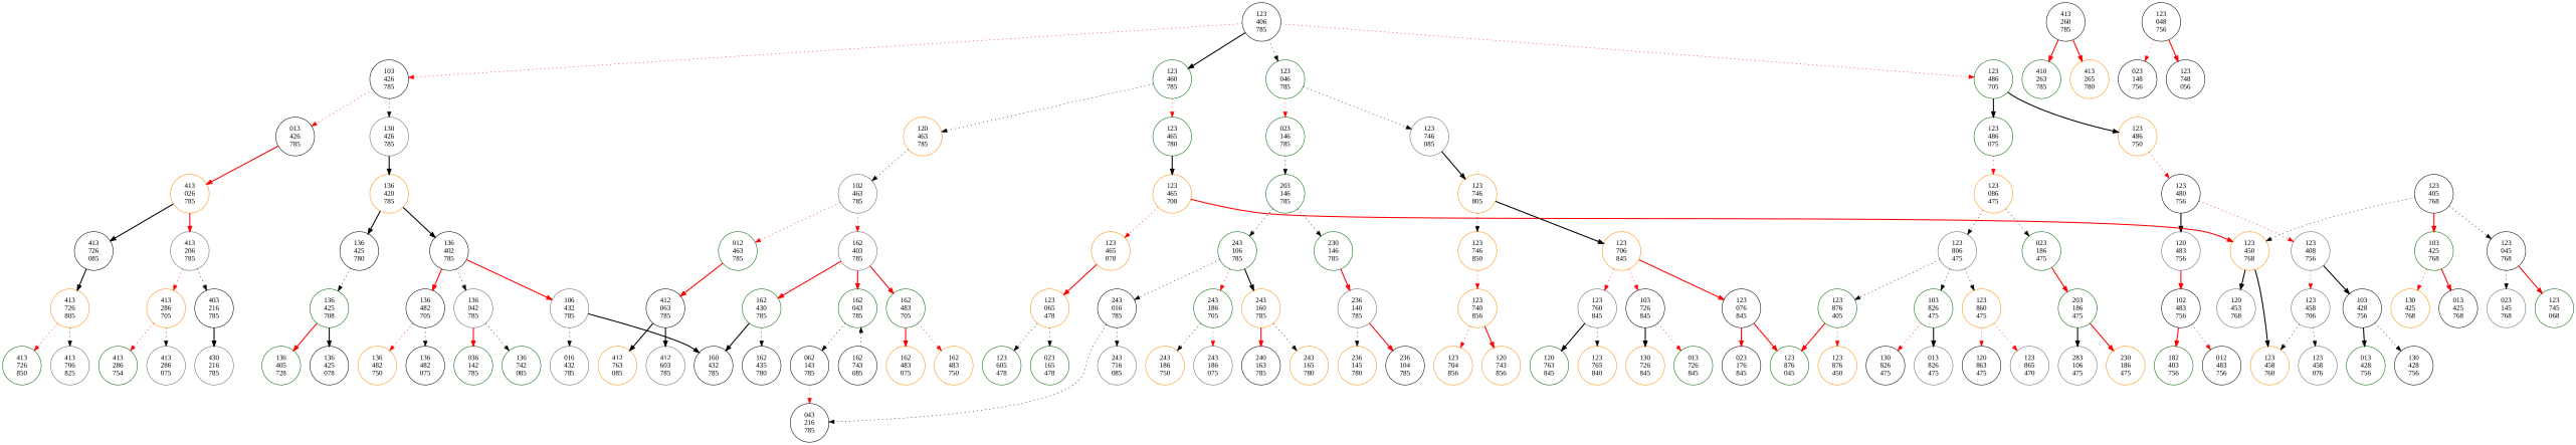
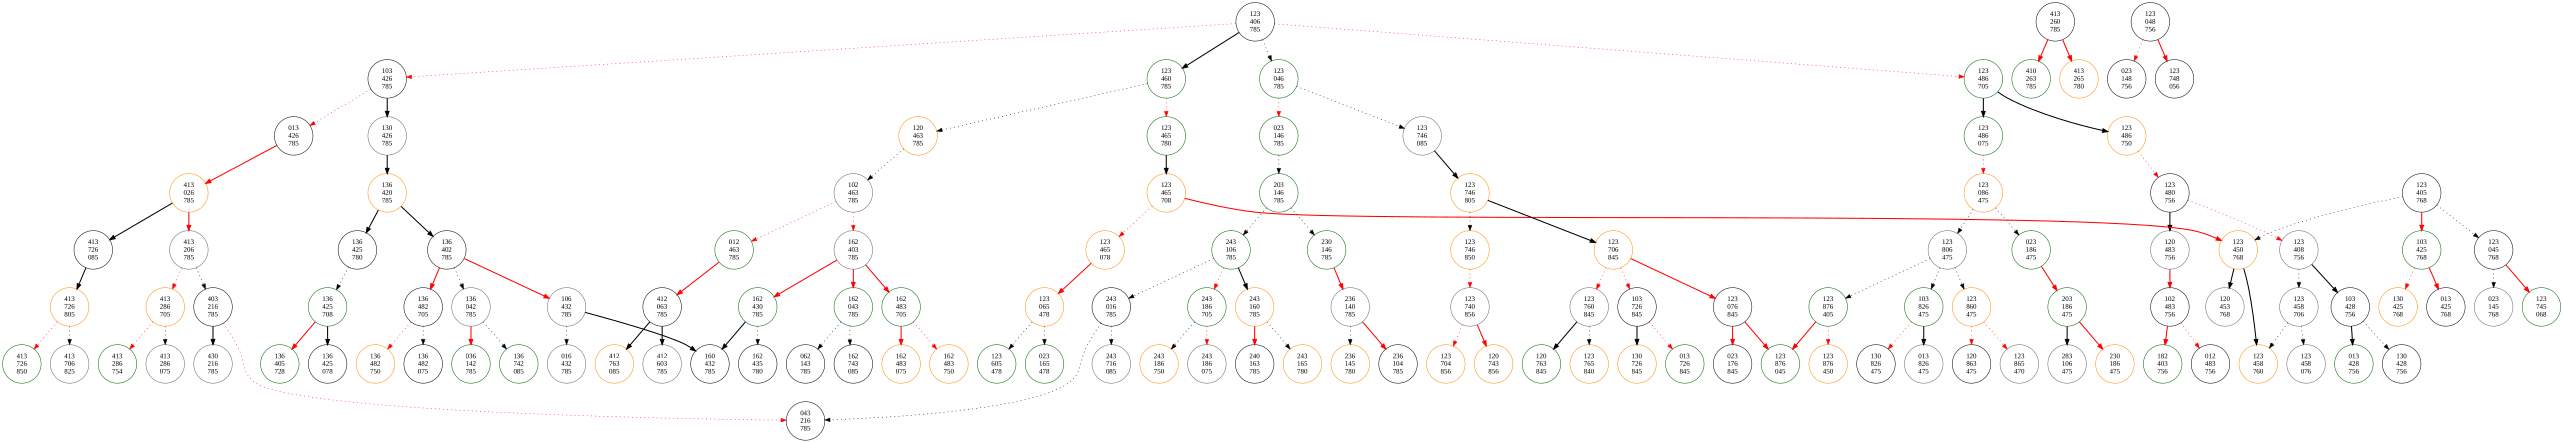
  digraph {
    fontname="Liberation Serif"
    node [color=black fontname="Liberation Serif" shape=circle]
    edge [color=black fontname="Liberation Serif" style=dotted]
    n1 [label="123\n406\n785\n"]
    n2 [label="103\n426\n785\n"]
    n3 [color=darkgreen label="123\n486\n705\n"]
    n4 [color=darkgreen label="123\n460\n785\n"]
    n5 [color=darkgreen label="123\n046\n785\n"]
    n6 [color=gray40 label="130\n426\n785\n"]
    n7 [label="013\n426\n785\n"]
    n8 [color=darkorange label="123\n486\n750\n"]
    n9 [color=darkgreen label="123\n486\n075\n"]
    n10 [color=darkorange label="120\n463\n785\n"]
    n11 [color=darkgreen label="123\n465\n780\n"]
    n12 [color=darkgreen label="023\n146\n785\n"]
    n13 [color=gray40 label="123\n746\n085\n"]
    n14 [color=darkorange label="136\n420\n785\n"]
    n15 [color=darkorange label="413\n026\n785\n"]
    n16 [label="136\n425\n780\n"]
    n17 [label="136\n402\n785\n"]
    n18 [color=darkgreen label="136\n425\n708\n"]
    n19 [color=gray40 label="106\n432\n785\n"]
    n20 [label="136\n482\n705\n"]
    n21 [color=gray40 label="136\n042\n785\n"]
    n22 [color=darkgreen label="136\n405\n728\n"]
    n23 [label="136\n425\n078\n"]
    n24 [label="160\n432\n785\n"]
    n25 [color=gray40 label="016\n432\n785\n"]
    n26 [color=darkorange label="136\n482\n750\n"]
    n27 [label="136\n482\n075\n"]
    n28 [color=darkgreen label="036\n142\n785\n"]
    n29 [color=darkgreen label="136\n742\n085\n"]
    n30 [label="413\n726\n085\n"]
    n31 [color=gray40 label="413\n206\n785\n"]
    n32 [color=darkorange label="413\n726\n805\n"]
    n33 [label="403\n216\n785\n"]
    n34 [color=darkorange label="413\n286\n705\n"]
    n35 [color=gray40 label="413\n706\n825\n"]
    n36 [color=darkgreen label="413\n726\n850\n"]
    n37 [color=gray40 label="430\n216\n785\n"]
    n38 [label="043\n216\n785\n"]
    n39 [color=darkgreen label="413\n286\n754\n"]
    n40 [color=gray40 label="413\n286\n075\n"]
    n41 [label="413\n260\n785\n"]
    n42 [color=darkgreen label="410\n263\n785\n"]
    n43 [color=darkorange label="413\n265\n780\n"]
    n44 [label="123\n480\n756\n"]
    n45 [color=darkorange label="123\n086\n475\n"]
    n46 [color=gray40 label="120\n483\n756\n"]
    n47 [color=gray40 label="123\n408\n756\n"]
    n48 [label="102\n483\n756\n"]
    n49 [label="103\n428\n756\n"]
    n50 [color=gray40 label="123\n458\n706\n"]
    n51 [color=darkgreen label="182\n403\n756\n"]
    n52 [label="012\n483\n756\n"]
    n53 [label="130\n428\n756\n"]
    n54 [color=darkgreen label="013\n428\n756\n"]
    n55 [color=darkorange label="123\n458\n760\n"]
    n56 [color=gray40 label="123\n458\n076\n"]
    n57 [label="123\n048\n756\n"]
    n58 [label="023\n148\n756\n"]
    n59 [label="123\n748\n056\n"]
    n60 [color=darkgreen label="023\n186\n475\n"]
    n61 [color=gray40 label="123\n806\n475\n"]
    n62 [color=darkgreen label="203\n186\n475\n"]
    n63 [color=darkgreen label="103\n826\n475\n"]
    n64 [color=darkgreen label="123\n876\n405\n"]
    n65 [color=darkorange label="123\n860\n475\n"]
    n66 [color=gray40 label="283\n106\n475\n"]
    n67 [color=darkorange label="230\n186\n475\n"]
    n68 [label="130\n826\n475\n"]
    n69 [color=gray40 label="013\n826\n475\n"]
    n70 [color=darkorange label="123\n876\n450\n"]
    n71 [color=darkgreen label="123\n876\n045\n"]
    n72 [label="120\n863\n475\n"]
    n73 [color=gray40 label="123\n865\n470\n"]
    n74 [color=gray40 label="102\n463\n785\n"]
    n75 [color=darkorange label="123\n465\n708\n"]
    n76 [color=gray40 label="162\n403\n785\n"]
    n77 [color=darkgreen label="012\n463\n785\n"]
    n78 [color=darkgreen label="162\n483\n705\n"]
    n79 [color=darkgreen label="162\n430\n785\n"]
    n80 [color=darkgreen label="162\n043\n785\n"]
    n81 [label="412\n063\n785\n"]
    n82 [color=darkorange label="162\n483\n750\n"]
    n83 [color=darkorange label="162\n483\n075\n"]
    n84 [label="162\n435\n780\n"]
    n85 [label="062\n143\n785\n"]
    n86 [label="162\n743\n085\n"]
    n87 [color=darkorange label="412\n763\n085\n"]
    n88 [color=gray40 label="412\n603\n785\n"]
    n89 [color=darkorange label="123\n465\n078\n"]
    n90 [color=darkorange label="123\n450\n768\n"]
    n91 [label="123\n405\n768\n"]
    n92 [color=darkgreen label="103\n425\n768\n"]
    n93 [label="123\n045\n768\n"]
    n94 [color=darkorange label="123\n065\n478\n"]
    n95 [color=darkorange label="130\n425\n768\n"]
    n96 [label="013\n425\n768\n"]
    n97 [color=gray40 label="120\n453\n768\n"]
    n98 [color=gray40 label="023\n145\n768\n"]
    n99 [color=darkgreen label="123\n745\n068\n"]
    n100 [color=darkgreen label="023\n165\n478\n"]
    n101 [color=darkgreen label="123\n605\n478\n"]
    n102 [color=darkgreen label="203\n146\n785\n"]
    n103 [color=darkorange label="123\n746\n805\n"]
    n104 [color=darkgreen label="243\n106\n785\n"]
    n105 [color=darkgreen label="230\n146\n785\n"]
    n106 [color=darkgreen label="243\n186\n705\n"]
    n107 [color=darkorange label="243\n160\n785\n"]
    n108 [label="243\n016\n785\n"]
    n109 [color=gray40 label="236\n140\n785\n"]
    n110 [color=darkorange label="243\n186\n750\n"]
    n111 [color=gray40 label="243\n186\n075\n"]
    n112 [label="240\n163\n785\n"]
    n113 [color=darkorange label="243\n165\n780\n"]
    n114 [color=gray40 label="243\n716\n085\n"]
    n115 [color=darkorange label="236\n145\n780\n"]
    n116 [label="236\n104\n785\n"]
    n117 [color=darkorange label="123\n706\n845\n"]
    n118 [color=darkorange label="123\n746\n850\n"]
    n119 [label="103\n726\n845\n"]
    n120 [color=gray40 label="123\n760\n845\n"]
    n121 [label="123\n076\n845\n"]
-   n122 [color=darkorange label="123\n740\n856\n"]
+   n122 [color=gray40 label="123\n740\n856\n"]
    n123 [color=darkorange label="130\n726\n845\n"]
    n124 [color=darkgreen label="013\n726\n845\n"]
    n125 [color=darkgreen label="120\n763\n845\n"]
    n126 [color=darkorange label="123\n765\n840\n"]
    n127 [label="023\n176\n845\n"]
    n128 [color=darkorange label="120\n743\n856\n"]
    n129 [color=darkorange label="123\n704\n856\n"]
    n1 -> n2 [color=red]
    n1 -> n3 [color=red]
    n1 -> n4 [style=bold]
    n1 -> n5
-   n2 -> n6
+   n2 -> n6 [style=bold]
    n2 -> n7 [color=red]
    n3 -> n8 [style=bold]
    n3 -> n9 [style=bold]
    n4 -> n10
    n4 -> n11 [color=red]
    n5 -> n12 [color=red]
    n5 -> n13
    n6 -> n14 [style=bold]
    n7 -> n15 [color=red style=bold]
    n8 -> n44 [color=red]
    n9 -> n45 [color=red]
    n10 -> n74
    n11 -> n75 [style=bold]
    n12 -> n102
    n13 -> n103 [style=bold]
    n14 -> n16 [style=bold]
    n14 -> n17 [style=bold]
    n15 -> n30 [style=bold]
    n15 -> n31 [color=red style=bold]
    n16 -> n18
    n17 -> n19 [color=red style=bold]
    n17 -> n20 [color=red style=bold]
    n17 -> n21
    n18 -> n22 [color=red style=bold]
    n18 -> n23 [style=bold]
    n19 -> n24 [style=bold]
    n19 -> n25
    n20 -> n26 [color=red]
    n20 -> n27
    n21 -> n28 [color=red style=bold]
    n21 -> n29
    n30 -> n32 [style=bold]
    n31 -> n33
    n31 -> n34 [color=red]
    n32 -> n35
    n32 -> n36 [color=red]
    n33 -> n37 [style=bold]
-   n85 -> n38 [color=red]
+   n33 -> n38 [color=red]
    n34 -> n39 [color=red]
    n34 -> n40
    n41 -> n42 [color=red style=bold]
    n41 -> n43 [color=red style=bold]
    n44 -> n46 [style=bold]
    n44 -> n47 [color=red]
    n45 -> n60
    n45 -> n61
    n46 -> n48 [color=red style=bold]
    n47 -> n49 [style=bold]
-   n47 -> n50 [color=red]
+   n47 -> n50
    n48 -> n51 [color=red style=bold]
    n48 -> n52 [color=red]
    n49 -> n53
    n49 -> n54 [style=bold]
    n50 -> n55
    n50 -> n56
    n57 -> n58 [color=red]
    n57 -> n59 [color=red style=bold]
    n60 -> n62 [color=red style=bold]
    n61 -> n63
    n61 -> n64
    n61 -> n65
    n62 -> n66 [style=bold]
    n62 -> n67 [color=red style=bold]
    n63 -> n68 [color=red]
    n63 -> n69 [style=bold]
    n64 -> n70 [color=red]
    n64 -> n71 [color=red style=bold]
    n65 -> n72 [color=red]
    n65 -> n73 [color=red]
    n74 -> n76 [color=red]
    n74 -> n77 [color=red]
    n75 -> n89 [color=red]
    n75 -> n90 [color=red style=bold]
    n76 -> n78 [color=red style=bold]
    n76 -> n79 [color=red style=bold]
    n76 -> n80 [color=red style=bold]
    n77 -> n81 [color=red style=bold]
    n78 -> n82 [color=red]
    n78 -> n83 [color=red style=bold]
    n79 -> n24 [style=bold]
    n79 -> n84
    n80 -> n85
-   n86 -> n80
+   n80 -> n86
    n81 -> n87 [style=bold]
    n81 -> n88 [style=bold]
    n89 -> n94 [color=red style=bold]
    n90 -> n55 [style=bold]
    n90 -> n97 [style=bold]
    n91 -> n90
    n91 -> n92 [color=red style=bold]
    n91 -> n93
    n92 -> n95 [color=red]
    n92 -> n96 [color=red style=bold]
    n93 -> n98
    n93 -> n99 [color=red style=bold]
    n94 -> n100
    n94 -> n101
    n102 -> n104
    n102 -> n105
    n103 -> n117 [style=bold]
    n103 -> n118
    n104 -> n106 [color=red]
    n104 -> n107 [style=bold]
    n104 -> n108
    n105 -> n109 [color=red style=bold]
    n106 -> n110
    n106 -> n111 [color=red]
    n107 -> n112 [color=red style=bold]
    n107 -> n113
    n108 -> n38
    n108 -> n114
    n109 -> n115
    n109 -> n116 [color=red style=bold]
    n117 -> n119 [color=red]
    n117 -> n120 [color=red]
    n117 -> n121 [color=red style=bold]
    n118 -> n122 [color=red]
    n119 -> n123 [style=bold]
    n119 -> n124 [color=red]
    n120 -> n125 [style=bold]
    n120 -> n126
    n121 -> n71 [color=red style=bold]
    n121 -> n127 [color=red style=bold]
    n122 -> n128 [color=red style=bold]
    n122 -> n129 [color=red]
  }
